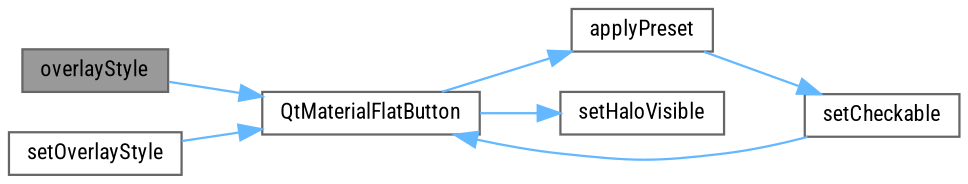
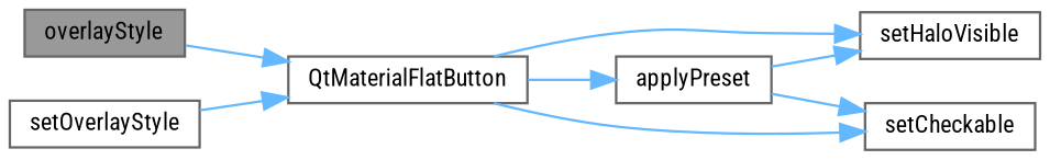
  digraph {
    fontname="Roboto Condensed"
    rankdir=LR
    node [color=grey40 fillcolor=white fontname="Roboto Condensed" fontsize=10 shape=box style=filled]
    edge [color=steelblue1 fontname="Roboto Condensed" fontsize=10 labelfontname=Helvetica labelfontsize=10 style=solid]
    n1 [color=gray40 fillcolor=grey60 fontcolor=black height=0.2 label=overlayStyle width=0.4]
    n2 [height=0.2 label=QtMaterialFlatButton width=0.4]
    n3 [height=0.2 label=applyPreset width=0.4]
    n4 [height=0.2 label=setHaloVisible width=0.4]
    n5 [height=0.2 label=setCheckable width=0.4]
    n6 [height=0.2 label=setOverlayStyle width=0.4]
    n1 -> n2
    n2 -> n3
    n2 -> n4
+   n3 -> n4
    n3 -> n5
-   n5 -> n2
+   n2 -> n5
    n6 -> n2
  }
